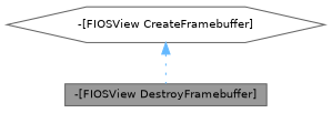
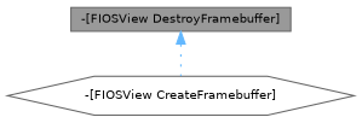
  digraph {
    rankdir=TB
    node [fontname=Helvetica fontsize=10 style=filled]
    n1 [color=gray40 fillcolor=grey60 fontcolor=black height=0.2 label="-[FIOSView DestroyFramebuffer]" shape=box width=0.4]
    n2 [color=grey40 fillcolor=white height=0.2 label="-[FIOSView CreateFramebuffer]" shape=hexagon width=0.4]
-   n2 -> n1 [color=steelblue1 dir=back fontname=Helvetica fontsize=10 labelfontname=Helvetica labelfontsize=10 style=dotted]
+   n1 -> n2 [color=steelblue1 dir=back fontname=Helvetica fontsize=10 labelfontname=Helvetica labelfontsize=10 style=dotted]
  }
